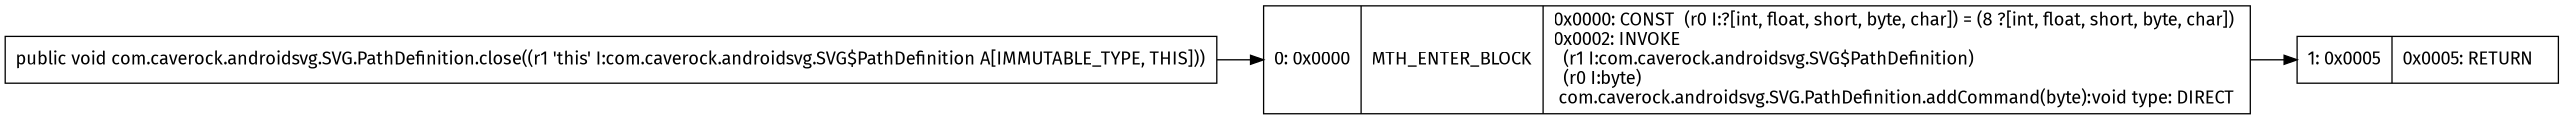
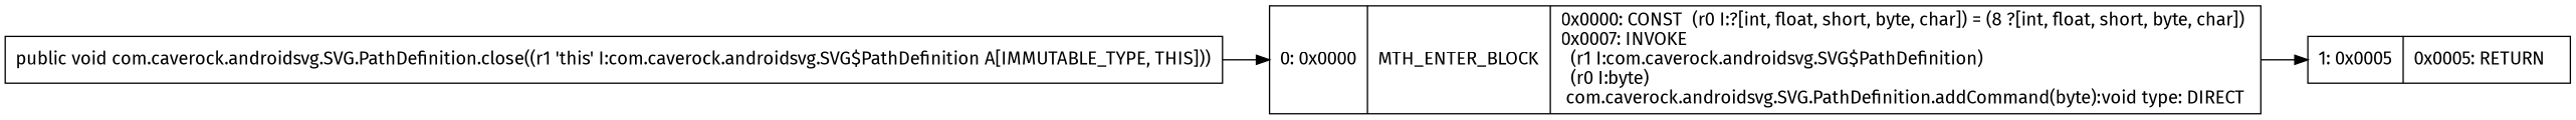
  digraph {
    rankdir=LR
    fontname="Fira Sans"
    node [shape=record fontname="Fira Sans"]
    edge [fontname="Fira Sans"]
-   n1 [label="{0\:\ 0x0000|MTH_ENTER_BLOCK\l|0x0000: CONST  (r0 I:?[int, float, short, byte, char]) = (8 ?[int, float, short, byte, char]) \l0x0002: INVOKE  \l  (r1 I:com.caverock.androidsvg.SVG$PathDefinition)\l  (r0 I:byte)\l com.caverock.androidsvg.SVG.PathDefinition.addCommand(byte):void type: DIRECT \l}"]
+   n1 [label="{0\:\ 0x0000|MTH_ENTER_BLOCK\l|0x0000: CONST  (r0 I:?[int, float, short, byte, char]) = (8 ?[int, float, short, byte, char]) \l0x0007: INVOKE  \l  (r1 I:com.caverock.androidsvg.SVG$PathDefinition)\l  (r0 I:byte)\l com.caverock.androidsvg.SVG.PathDefinition.addCommand(byte):void type: DIRECT \l}"]
    n2 [label="{1\:\ 0x0005|0x0005: RETURN   \l}"]
    n3 [label="{public void com.caverock.androidsvg.SVG.PathDefinition.close((r1 'this' I:com.caverock.androidsvg.SVG$PathDefinition A[IMMUTABLE_TYPE, THIS])) }"]
    n1 -> n2
    n3 -> n1
  }
